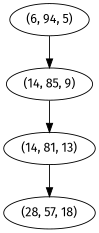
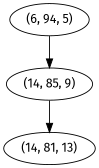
  digraph {
    fontname="Fira Sans"
    node [fontname="Fira Sans"]
    edge [fontname="Fira Sans"]
    "(6, 94, 5)"
    "(14, 85, 9)"
    n3 [label="(14, 81, 13)"]
-   "(28, 57, 18)"
    "(6, 94, 5)" -> "(14, 85, 9)"
    "(14, 85, 9)" -> n3
-   n3 -> "(28, 57, 18)"
  }
